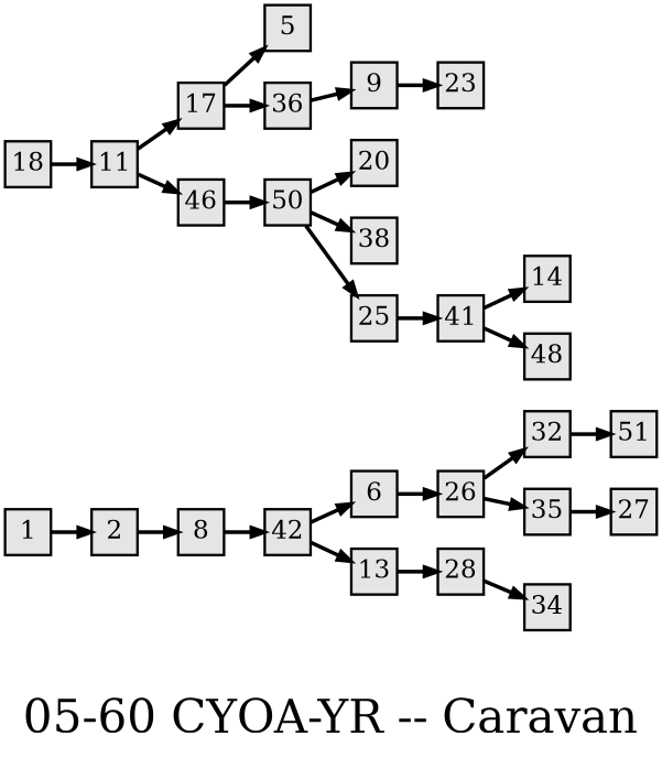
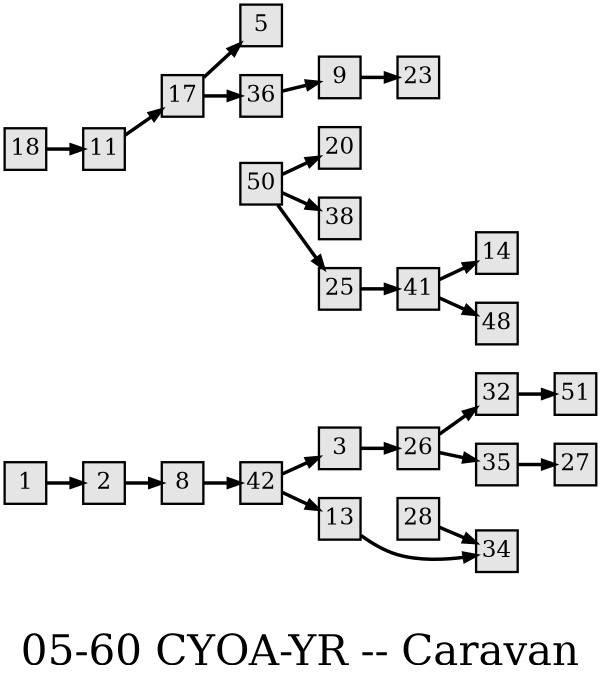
  digraph {
    fontsize=36
    label="05-60 CYOA-YR -- Caravan"
    nodesep=0.35
    ordering=out
    rankdir=LR
    ranksep=0.45
    node [fillcolor=grey90 fixedsize=true fontsize=20 labelfloat=true margin="0,0" penwidth=2 regular=true shape=rect style=filled]
    edge [fontsize=12 labelfloat=true penwidth=3]
    1
    2
    8
    42
    18
    11
-   6
+   6 [label=3]
    13
    17
-   46
    26
    32
    35
    51
    27
    28
    9
    23
    5
    36
    50
    20
    38
    25
    34
    41
    14
    48
    1 -> 2
    2 -> 8
    8 -> 42
    42 -> 6
    42 -> 13
    18 -> 11
    11 -> 17
-   11 -> 46
    6 -> 26
-   13 -> 28
+   13 -> 34
    17 -> 5
    17 -> 36
-   46 -> 50
    26 -> 32
    26 -> 35
    32 -> 51
    35 -> 27
    28 -> 34
    9 -> 23
    36 -> 9
    50 -> 20
    50 -> 38
    50 -> 25
    25 -> 41
    41 -> 14
    41 -> 48
  }
